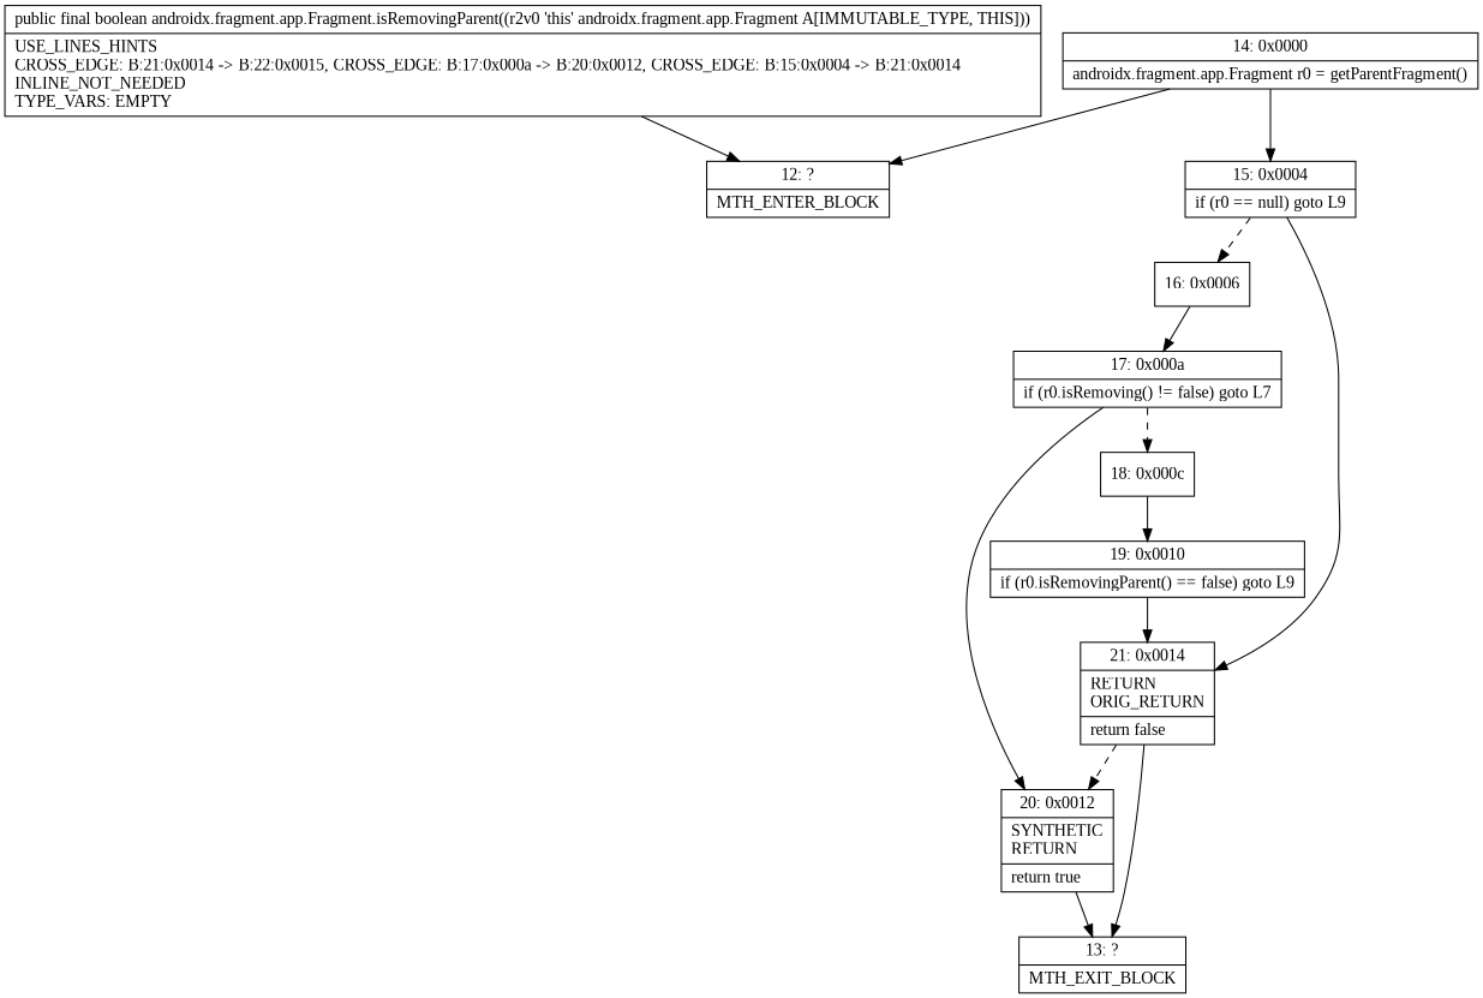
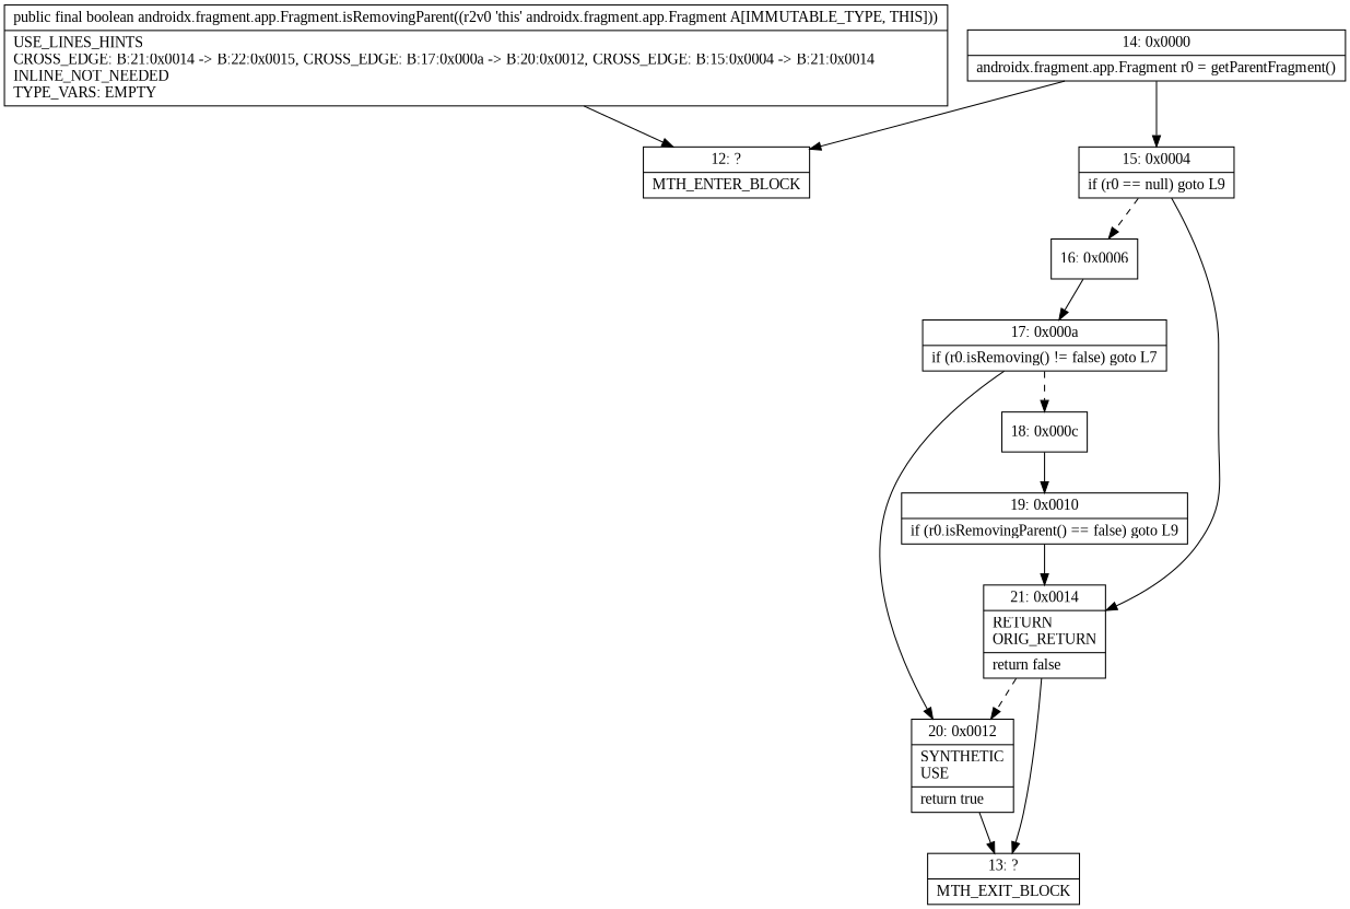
  digraph {
    fontname="Liberation Serif"
    node [fontname="Liberation Serif" shape=record]
    edge [fontname="Liberation Serif"]
    n1 [label="{12\:\ ?|MTH_ENTER_BLOCK\l}"]
    n2 [label="{14\:\ 0x0000|androidx.fragment.app.Fragment r0 = getParentFragment()\l}"]
    n3 [label="{15\:\ 0x0004|if (r0 == null) goto L9\l}"]
    n4 [label="{16\:\ 0x0006}"]
    n5 [label="{21\:\ 0x0014|RETURN\lORIG_RETURN\l|return false\l}"]
    n6 [label="{17\:\ 0x000a|if (r0.isRemoving() != false) goto L7\l}"]
-   n7 [label="{20\:\ 0x0012|SYNTHETIC\lRETURN\l|return true\l}"]
+   n7 [label="{20\:\ 0x0012|SYNTHETIC\lUSE\l|return true\l}"]
    n8 [label="{13\:\ ?|MTH_EXIT_BLOCK\l}"]
    n9 [label="{18\:\ 0x000c}"]
    n10 [label="{19\:\ 0x0010|if (r0.isRemovingParent() == false) goto L9\l}"]
    n11 [label="{public final boolean androidx.fragment.app.Fragment.isRemovingParent((r2v0 'this' androidx.fragment.app.Fragment A[IMMUTABLE_TYPE, THIS]))  | USE_LINES_HINTS\lCROSS_EDGE: B:21:0x0014 \-\> B:22:0x0015, CROSS_EDGE: B:17:0x000a \-\> B:20:0x0012, CROSS_EDGE: B:15:0x0004 \-\> B:21:0x0014\lINLINE_NOT_NEEDED\lTYPE_VARS: EMPTY\l}"]
    n2 -> n1
    n2 -> n3
    n3 -> n4 [style=dashed]
    n3 -> n5
    n4 -> n6
    n5 -> n7 [style=dashed]
    n5 -> n8
    n6 -> n7
    n6 -> n9 [style=dashed]
    n7 -> n8
    n9 -> n10
    n10 -> n5
    n11 -> n1
  }
